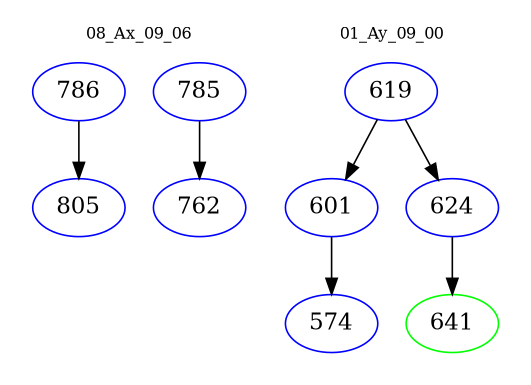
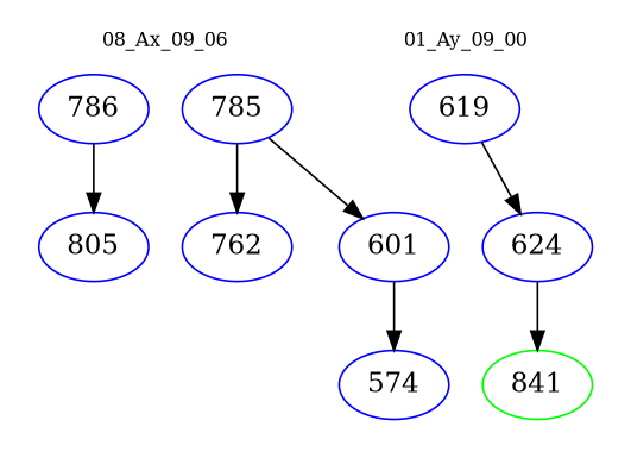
  digraph {
    fontname="DejaVu Serif"
    node [color=blue fontname="DejaVu Serif"]
    edge [color=black fontname="DejaVu Serif"]
    n1 [label=785]
    n2 [label=786]
    n3 [label=762]
    n4 [label=805]
    n5 [label=619]
    n6 [label=601]
    n7 [label=624]
    n8 [label=574]
-   n9 [color=green label=641]
+   n9 [color=green label=841]
    subgraph cluster_1 {
      color=white
      fontsize=10
      label="08_Ax_09_06"
      n1
      n2
      n3
      n4
    }
    subgraph cluster_2 {
      color=white
      fontsize=10
      label="01_Ay_09_00"
      n5
      n6
      n7
      n8
      n9
    }
    n1 -> n3
    n2 -> n4
-   n5 -> n6
+   n1 -> n6
    n5 -> n7
    n6 -> n8
    n7 -> n9
  }
